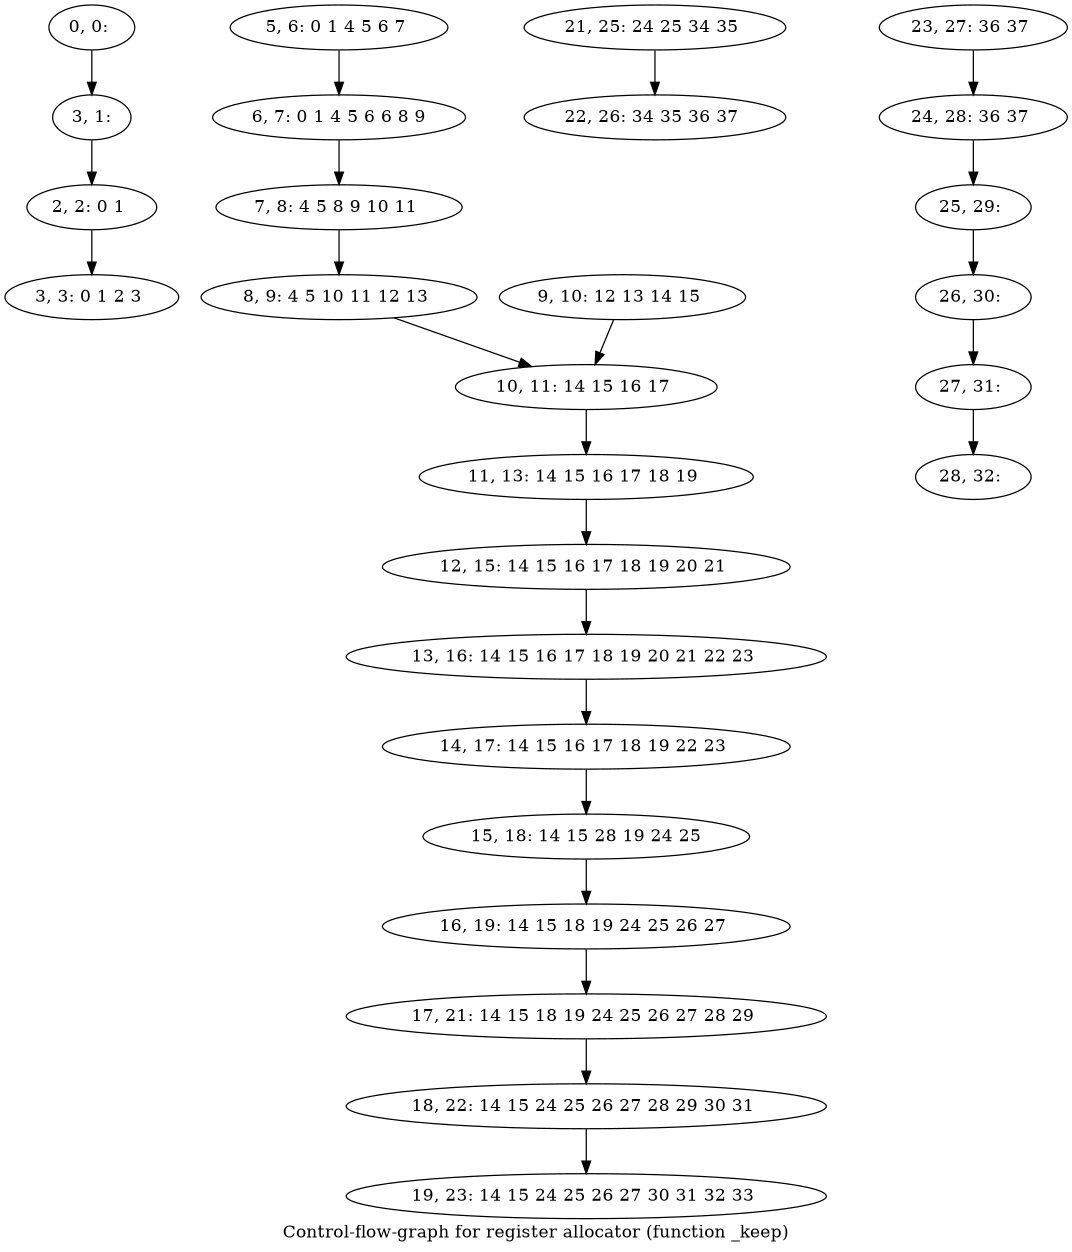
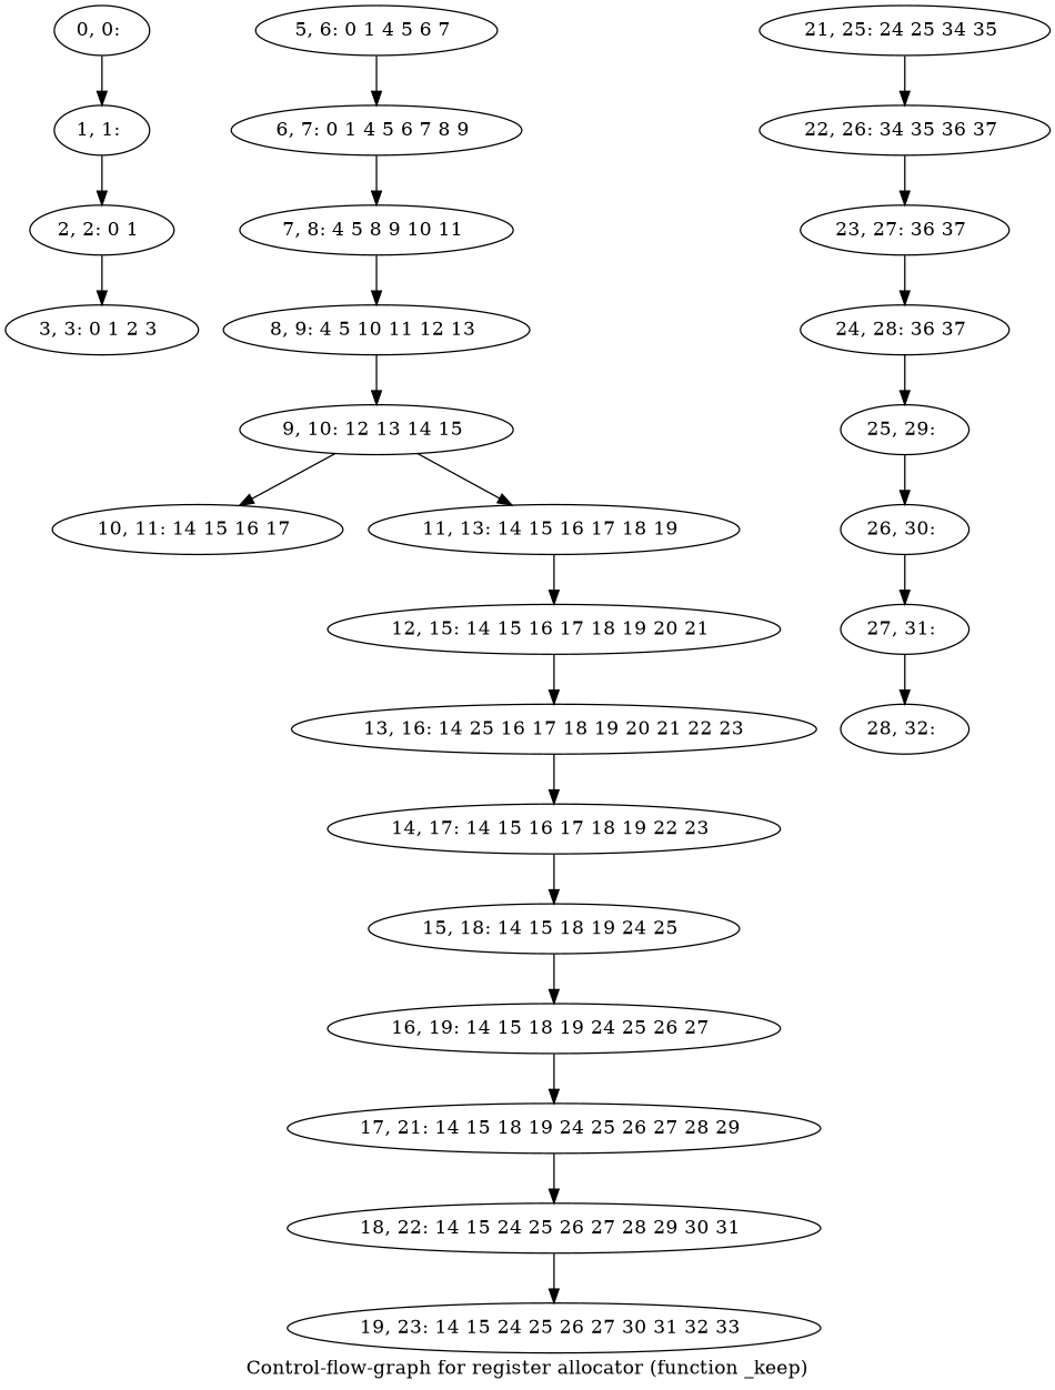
  digraph {
    label="Control-flow-graph for register allocator (function _keep)"
    n1 [label="0, 0: "]
-   n2 [label="3, 1:"]
+   n2 [label="1, 1: "]
    n3 [label="2, 2: 0 1 "]
    n4 [label="3, 3: 0 1 2 3 "]
    n5 [label="5, 6: 0 1 4 5 6 7 "]
-   n6 [label="6, 7: 0 1 4 5 6 6 8 9"]
+   n6 [label="6, 7: 0 1 4 5 6 7 8 9 "]
    n7 [label="7, 8: 4 5 8 9 10 11 "]
    n8 [label="8, 9: 4 5 10 11 12 13 "]
    n9 [label="9, 10: 12 13 14 15 "]
    n10 [label="10, 11: 14 15 16 17 "]
    n11 [label="11, 13: 14 15 16 17 18 19 "]
    n12 [label="12, 15: 14 15 16 17 18 19 20 21 "]
-   n13 [label="13, 16: 14 15 16 17 18 19 20 21 22 23 "]
+   n13 [label="13, 16: 14 25 16 17 18 19 20 21 22 23"]
    n14 [label="14, 17: 14 15 16 17 18 19 22 23 "]
-   n15 [label="15, 18: 14 15 28 19 24 25"]
+   n15 [label="15, 18: 14 15 18 19 24 25 "]
    n16 [label="16, 19: 14 15 18 19 24 25 26 27 "]
    n17 [label="17, 21: 14 15 18 19 24 25 26 27 28 29 "]
    n18 [label="18, 22: 14 15 24 25 26 27 28 29 30 31 "]
    n19 [label="19, 23: 14 15 24 25 26 27 30 31 32 33 "]
    n20 [label="21, 25: 24 25 34 35 "]
    n21 [label="22, 26: 34 35 36 37 "]
    n22 [label="23, 27: 36 37 "]
    n23 [label="24, 28: 36 37 "]
    n24 [label="25, 29: "]
    n25 [label="26, 30: "]
    n26 [label="27, 31: "]
    n27 [label="28, 32: "]
    n1 -> n2
    n2 -> n3
    n3 -> n4
    n5 -> n6
    n6 -> n7
    n7 -> n8
-   n8 -> n10
+   n8 -> n9
    n9 -> n10
-   n10 -> n11
+   n9 -> n11
    n11 -> n12
    n12 -> n13
    n13 -> n14
    n14 -> n15
    n15 -> n16
    n16 -> n17
    n17 -> n18
    n18 -> n19
    n20 -> n21
+   n21 -> n22
    n22 -> n23
    n23 -> n24
    n24 -> n25
    n25 -> n26
    n26 -> n27
  }
